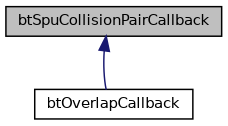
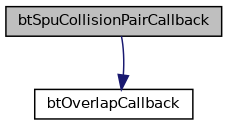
  digraph {
    node [color=black fontname=Helvetica fontsize=10 shape=record style=filled]
    n1 [fillcolor=grey75 fontcolor=black height=0.2 label=btSpuCollisionPairCallback width=0.4]
    n2 [fillcolor=white height=0.2 label=btOverlapCallback width=0.4]
-   n1 -> n2 [color=midnightblue dir=back fontname=Helvetica fontsize=10 labelfontname=Helvetica labelfontsize=10 style=solid]
+   n2 -> n1 [color=midnightblue dir=back fontname=Helvetica fontsize=10 labelfontname=Helvetica labelfontsize=10 style=solid]
  }
